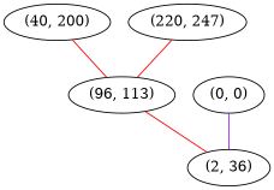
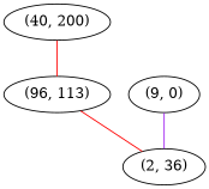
  graph {
    edge [color=red weight=1]
    n1 [label="(40, 200)"]
    "(96, 113)"
    "(2, 36)"
-   "(0, 0)"
-   "(220, 247)"
+   "(0, 0)" [label="(9, 0)"]
    n1 -- "(96, 113)"
    "(96, 113)" -- "(2, 36)"
    "(0, 0)" -- "(2, 36)" [color=purple weight=4]
-   "(220, 247)" -- "(96, 113)"
  }
